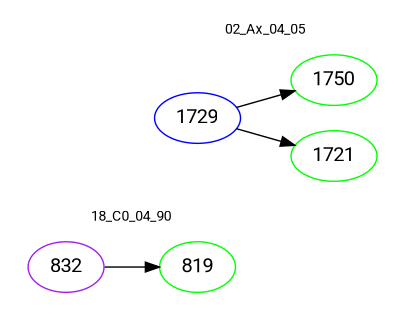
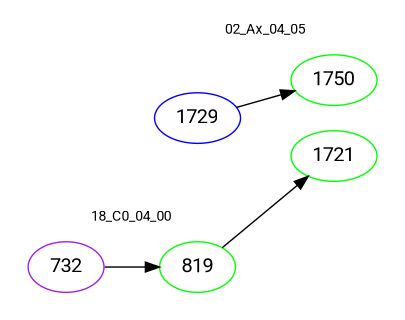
  digraph {
    fontname=Roboto
    rankdir=LR
    node [color=green fontname=Roboto]
    edge [color=black fontname=Roboto]
    n1 [color=blue label=1729]
    n2 [label=1721]
    n3 [label=1750]
-   n4 [color=purple label=832]
+   n4 [color=purple label=732]
    n5 [label=819]
    subgraph cluster_1 {
      color=white
      fontsize=10
      label="02_Ax_04_05"
      n1
      n2
      n3
    }
    subgraph cluster_2 {
      color=white
      fontsize=10
-     label="18_C0_04_90"
+     label="18_C0_04_00"
      n4
      n5
    }
-   n1 -> n2
+   n5 -> n2
    n1 -> n3
    n4 -> n5
  }
